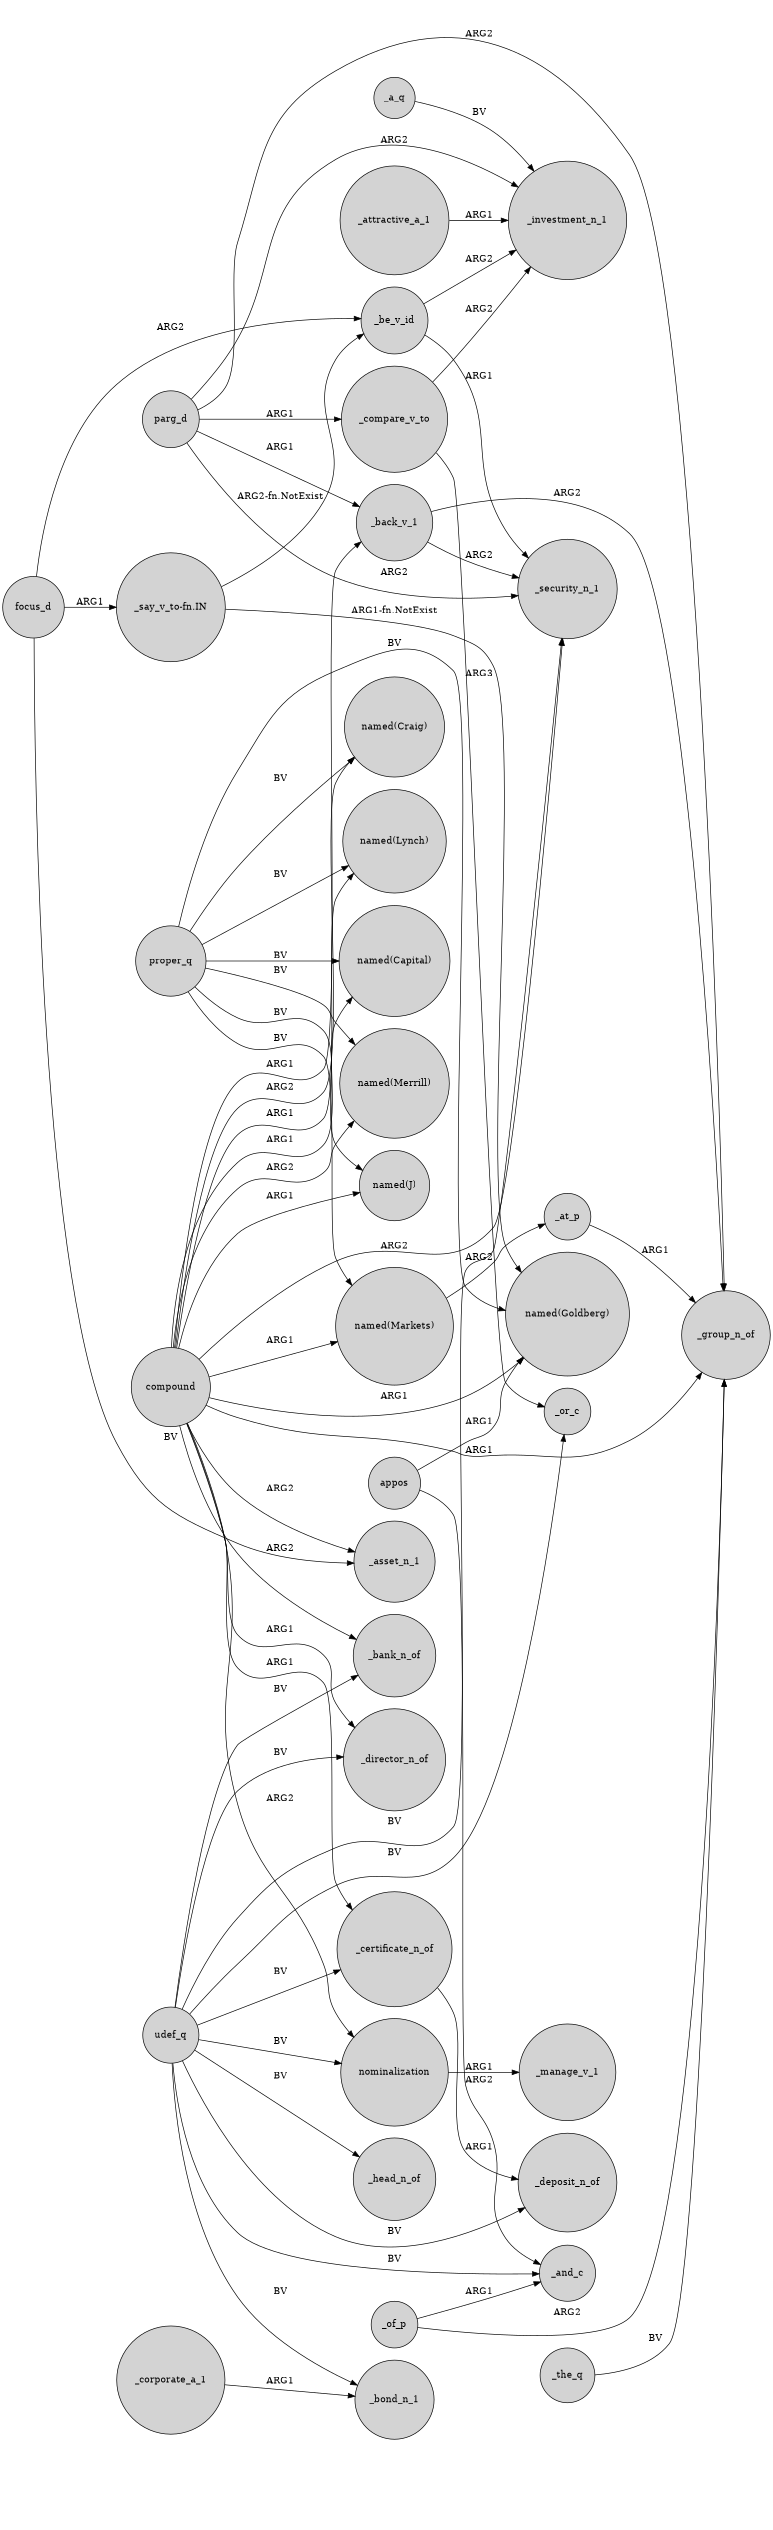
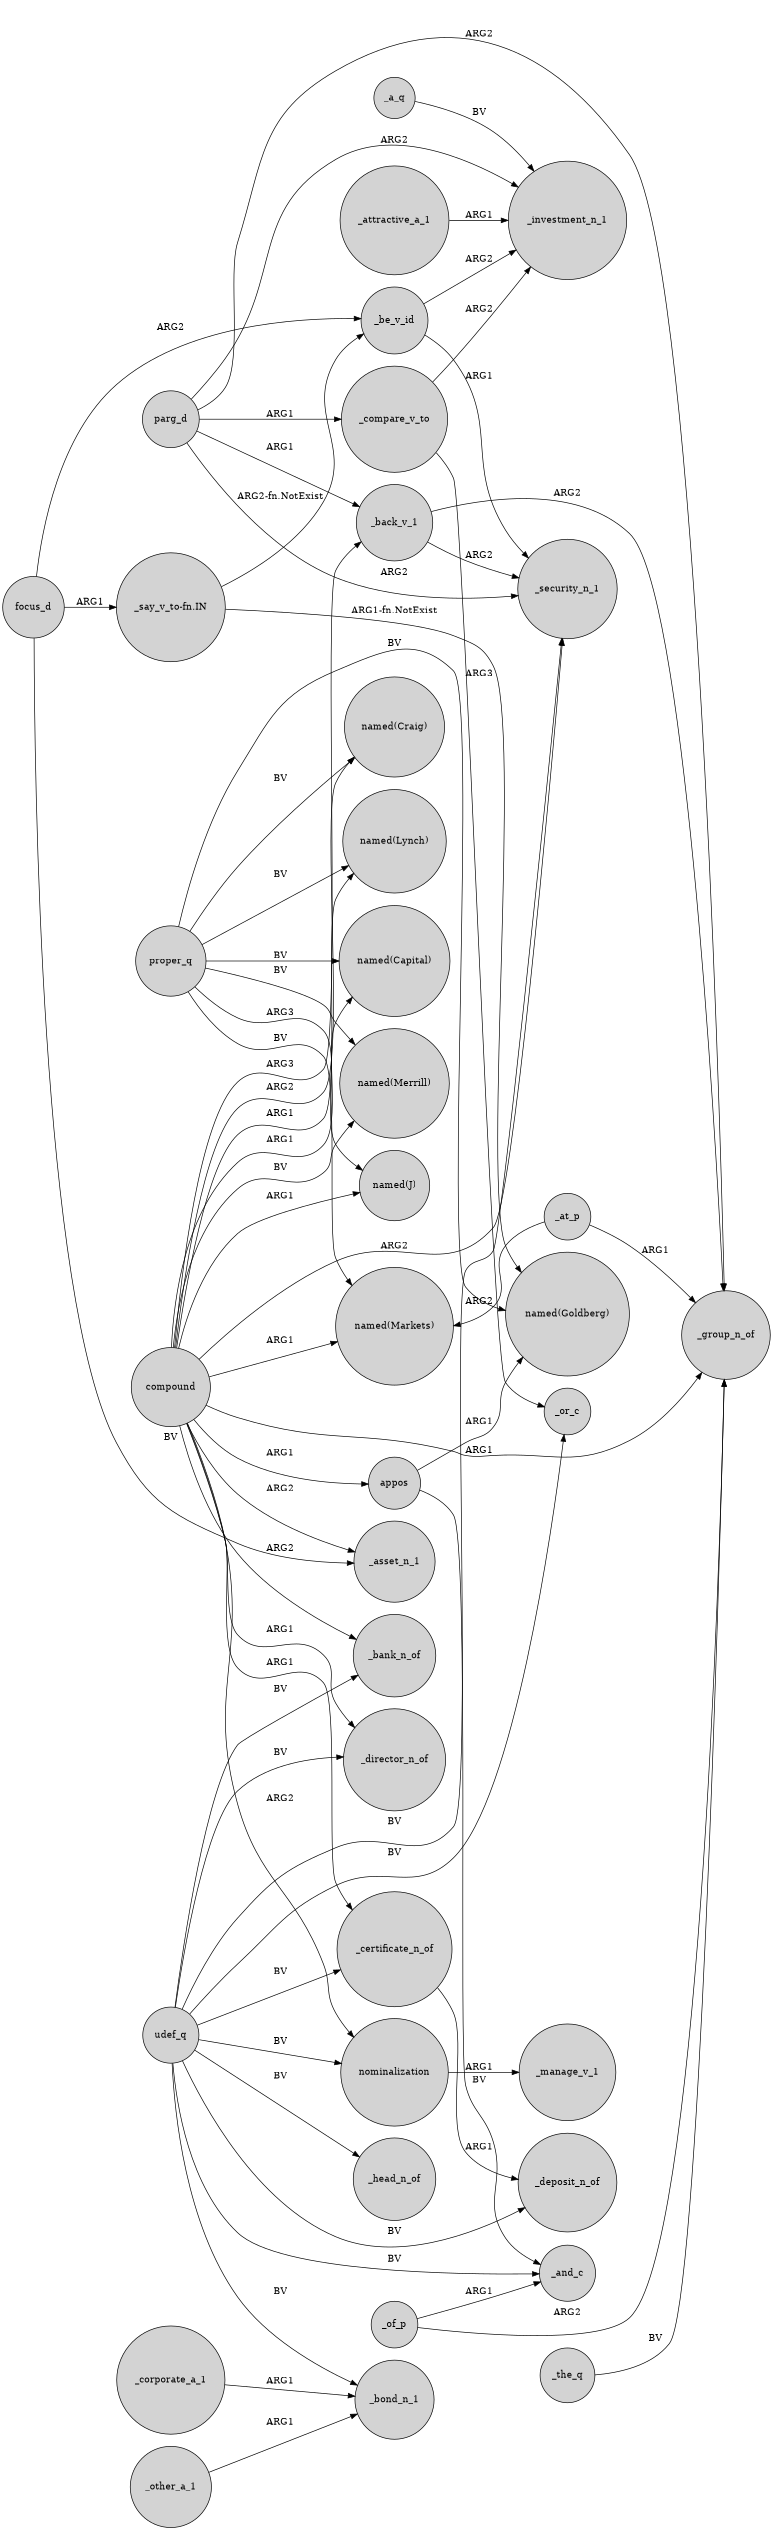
  digraph {
    rankdir=LR
    node [shape=circle style=filled]
    focus_d
    _be_v_id
    "_say_v_to-fn.IN"
    _asset_n_1
    _investment_n_1
    _security_n_1
    "named(Goldberg)"
    compound
    _certificate_n_of
    "named(Lynch)"
    _bank_n_of
    "named(Markets)"
    "named(Capital)"
    "named(Craig)"
    _back_v_1
    _group_n_of
    "named(J)"
    nominalization
    "named(Merrill)"
    _director_n_of
    _deposit_n_of
    _manage_v_1
    _at_p
    proper_q
    parg_d
    _compare_v_to
    _or_c
    _corporate_a_1
    _bond_n_1
    udef_q
    _and_c
    _head_n_of
+   _other_a_1
    _of_p
    _the_q
    appos
    _a_q
    _attractive_a_1
    focus_d -> _be_v_id [label=ARG2]
    focus_d -> "_say_v_to-fn.IN" [label=ARG1]
    focus_d -> _asset_n_1 [label=BV]
    _be_v_id -> _investment_n_1 [label=ARG2]
    _be_v_id -> _security_n_1 [label=ARG1]
    "_say_v_to-fn.IN" -> _be_v_id [label="ARG2-fn.NotExist"]
    "_say_v_to-fn.IN" -> "named(Goldberg)" [label="ARG1-fn.NotExist"]
    compound -> _asset_n_1 [label=ARG2]
    compound -> _security_n_1 [label=ARG2]
-   compound -> "named(Goldberg)" [label=ARG1]
+   compound -> appos [label=ARG1]
    compound -> _certificate_n_of [label=ARG1]
    compound -> "named(Lynch)" [label=ARG1]
    compound -> _bank_n_of [label=ARG2]
    compound -> "named(Markets)" [label=ARG1]
    compound -> "named(Capital)" [label=ARG1]
    compound -> "named(Craig)" [label=ARG2]
-   compound -> _back_v_1 [label=ARG1]
+   compound -> _back_v_1 [label=ARG3]
    compound -> _group_n_of [label=ARG1]
    compound -> "named(J)" [label=ARG1]
    compound -> nominalization [label=ARG2]
-   compound -> "named(Merrill)" [label=ARG2]
+   compound -> "named(Merrill)" [label=BV]
    compound -> _director_n_of [label=ARG1]
    _certificate_n_of -> _deposit_n_of [label=ARG1]
    _back_v_1 -> _security_n_1 [label=ARG2]
    _back_v_1 -> _group_n_of [label=ARG2]
    nominalization -> _manage_v_1 [label=ARG1]
-   "named(Markets)" -> _at_p [label=ARG2]
+   _at_p -> "named(Markets)" [label=ARG2]
    _at_p -> _group_n_of [label=ARG1]
    proper_q -> "named(Goldberg)" [label=BV]
    proper_q -> "named(Lynch)" [label=BV]
    proper_q -> "named(Markets)" [label=BV]
    proper_q -> "named(Capital)" [label=BV]
    proper_q -> "named(Craig)" [label=BV]
-   proper_q -> "named(J)" [label=BV]
+   proper_q -> "named(J)" [label=ARG3]
    proper_q -> "named(Merrill)" [label=BV]
    parg_d -> _investment_n_1 [label=ARG2]
    parg_d -> _security_n_1 [label=ARG2]
    parg_d -> _back_v_1 [label=ARG1]
    parg_d -> _group_n_of [label=ARG2]
    parg_d -> _compare_v_to [label=ARG1]
    _compare_v_to -> _investment_n_1 [label=ARG2]
    _compare_v_to -> _or_c [label=ARG3]
    _corporate_a_1 -> _bond_n_1 [label=ARG1]
    udef_q -> _security_n_1 [label=BV]
    udef_q -> _certificate_n_of [label=BV]
    udef_q -> _bank_n_of [label=BV]
    udef_q -> nominalization [label=BV]
    udef_q -> _director_n_of [label=BV]
    udef_q -> _deposit_n_of [label=BV]
    udef_q -> _or_c [label=BV]
    udef_q -> _bond_n_1 [label=BV]
    udef_q -> _and_c [label=BV]
    udef_q -> _head_n_of [label=BV]
+   _other_a_1 -> _bond_n_1 [label=ARG1]
    _of_p -> _group_n_of [label=ARG2]
    _of_p -> _and_c [label=ARG1]
    _the_q -> _group_n_of [label=BV]
    appos -> "named(Goldberg)" [label=ARG1]
-   appos -> _and_c [label=ARG2]
+   appos -> _and_c [label=BV]
    _a_q -> _investment_n_1 [label=BV]
    _attractive_a_1 -> _investment_n_1 [label=ARG1]
  }
